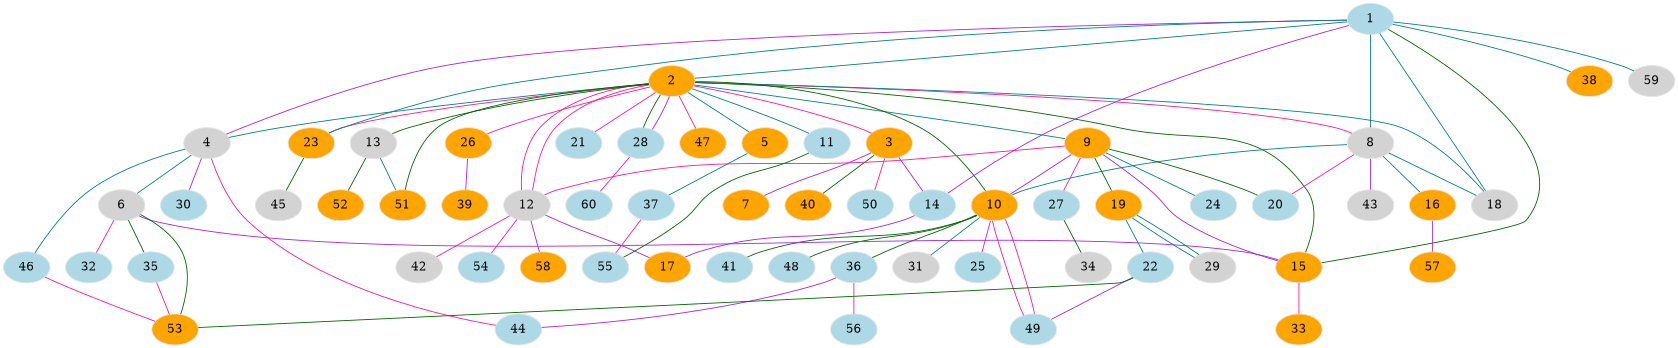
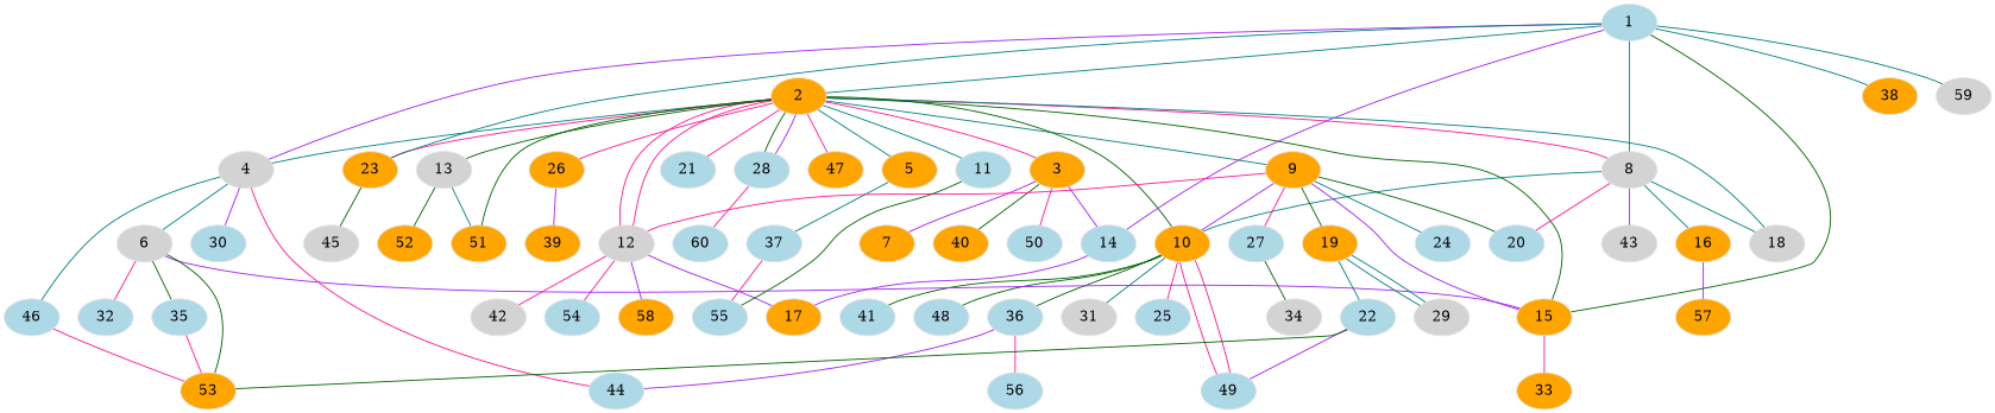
  graph {
    node [color=gray90 fillcolor=lightblue style=filled]
    edge [color=deeppink]
    2 [fillcolor=orange]
    1
    4 [fillcolor=lightgrey]
    8 [fillcolor=lightgrey]
    14
    15 [fillcolor=orange]
    18 [fillcolor=lightgrey]
    23 [fillcolor=orange]
    38 [fillcolor=orange]
    59 [fillcolor=lightgrey]
    3 [fillcolor=orange]
    5 [fillcolor=orange]
    9 [fillcolor=orange]
    10 [fillcolor=orange]
    11
    12 [fillcolor=lightgrey]
    13 [fillcolor=lightgrey]
    21
    26 [fillcolor=orange]
    28
    47 [fillcolor=orange]
    51 [fillcolor=orange]
    6 [fillcolor=lightgrey]
    30
    44
    46
    16 [fillcolor=orange]
    20
    43 [fillcolor=lightgrey]
    17 [fillcolor=orange]
    33 [fillcolor=orange]
    45 [fillcolor=lightgrey]
    7 [fillcolor=orange]
    40 [fillcolor=orange]
    50
    37
    19 [fillcolor=orange]
    24
    27
    25
    31 [fillcolor=lightgrey]
    36
    41
    48
    49
    55
    42 [fillcolor=lightgrey]
    54
    58 [fillcolor=orange]
    52 [fillcolor=orange]
    39 [fillcolor=orange]
    60
    32
    35
    53 [fillcolor=orange]
    57 [fillcolor=orange]
    22
    29 [fillcolor=lightgrey]
    34 [fillcolor=lightgrey]
    56
    2 -- 4 [color=teal]
    2 -- 8
    2 -- 15 [color=darkgreen]
    2 -- 18 [color=teal]
    2 -- 23
    2 -- 3
    2 -- 5 [color=teal]
    2 -- 9 [color=teal]
    2 -- 10 [color=darkgreen]
    2 -- 11 [color=teal]
    2 -- 12
    2 -- 12
    2 -- 13 [color=darkgreen]
    2 -- 21
    2 -- 26
    2 -- 28 [color=darkgreen]
    2 -- 28 [color=purple]
    2 -- 47
    2 -- 51 [color=darkgreen]
    1 -- 2 [color=teal]
    1 -- 4 [color=purple]
    1 -- 8 [color=teal]
    1 -- 14 [color=purple]
    1 -- 15 [color=darkgreen]
-   1 -- 18 [color=teal]
    1 -- 23 [color=teal]
    1 -- 38 [color=teal]
    1 -- 59 [color=teal]
    4 -- 6 [color=teal]
    4 -- 30 [color=purple]
    4 -- 44
    4 -- 46 [color=teal]
    8 -- 18 [color=teal]
    8 -- 10 [color=teal]
    8 -- 16 [color=teal]
    8 -- 20
    8 -- 43 [color=purple]
    14 -- 17 [color=purple]
    15 -- 33
    23 -- 45 [color=darkgreen]
    3 -- 14 [color=purple]
    3 -- 7 [color=purple]
    3 -- 40 [color=darkgreen]
    3 -- 50
    5 -- 37 [color=teal]
    9 -- 15 [color=purple]
    9 -- 10 [color=purple]
    9 -- 12
    9 -- 20 [color=darkgreen]
    9 -- 19 [color=darkgreen]
    9 -- 24 [color=teal]
    9 -- 27
    10 -- 25
    10 -- 31 [color=teal]
    10 -- 36 [color=darkgreen]
    10 -- 41 [color=darkgreen]
    10 -- 48 [color=darkgreen]
    10 -- 49
    10 -- 49
    11 -- 55 [color=darkgreen]
    12 -- 17 [color=purple]
    12 -- 42
    12 -- 54
    12 -- 58 [color=purple]
    13 -- 51 [color=teal]
    13 -- 52 [color=darkgreen]
    26 -- 39 [color=purple]
    28 -- 60
    6 -- 15 [color=purple]
    6 -- 32
    6 -- 35 [color=darkgreen]
    6 -- 53 [color=darkgreen]
    46 -- 53
    16 -- 57 [color=purple]
    37 -- 55
    19 -- 22 [color=teal]
    19 -- 29 [color=teal]
    19 -- 29 [color=teal]
    27 -- 34 [color=darkgreen]
    36 -- 44 [color=purple]
    36 -- 56
    35 -- 53
    22 -- 49 [color=purple]
    22 -- 53 [color=darkgreen]
  }
